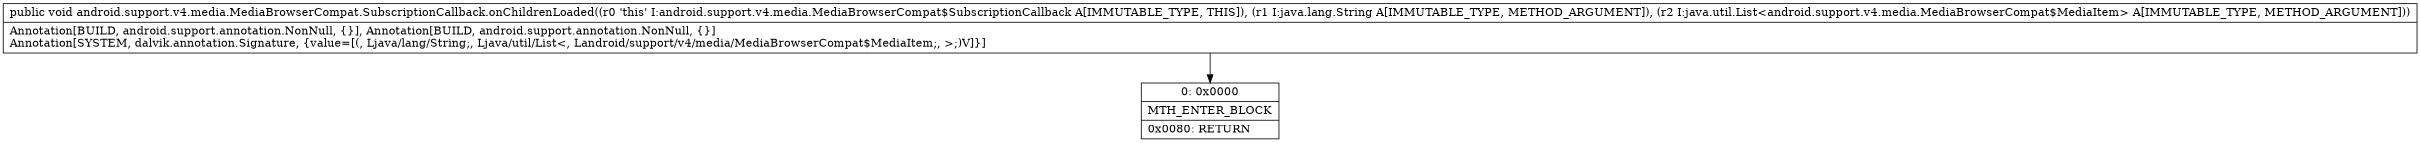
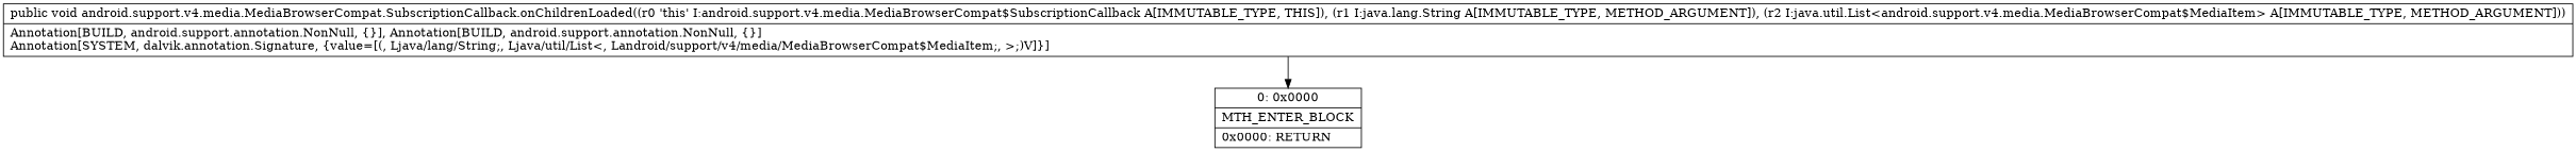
  digraph {
    node [shape=record]
-   n1 [label="{0\:\ 0x0000|MTH_ENTER_BLOCK\l|0x0080: RETURN   \l}"]
+   n1 [label="{0\:\ 0x0000|MTH_ENTER_BLOCK\l|0x0000: RETURN   \l}"]
    n2 [label="{public void android.support.v4.media.MediaBrowserCompat.SubscriptionCallback.onChildrenLoaded((r0 'this' I:android.support.v4.media.MediaBrowserCompat$SubscriptionCallback A[IMMUTABLE_TYPE, THIS]), (r1 I:java.lang.String A[IMMUTABLE_TYPE, METHOD_ARGUMENT]), (r2 I:java.util.List\<android.support.v4.media.MediaBrowserCompat$MediaItem\> A[IMMUTABLE_TYPE, METHOD_ARGUMENT]))  | Annotation[BUILD, android.support.annotation.NonNull, \{\}], Annotation[BUILD, android.support.annotation.NonNull, \{\}]\lAnnotation[SYSTEM, dalvik.annotation.Signature, \{value=[(, Ljava\/lang\/String;, Ljava\/util\/List\<, Landroid\/support\/v4\/media\/MediaBrowserCompat$MediaItem;, \>;)V]\}]\l}"]
    n2 -> n1
  }
